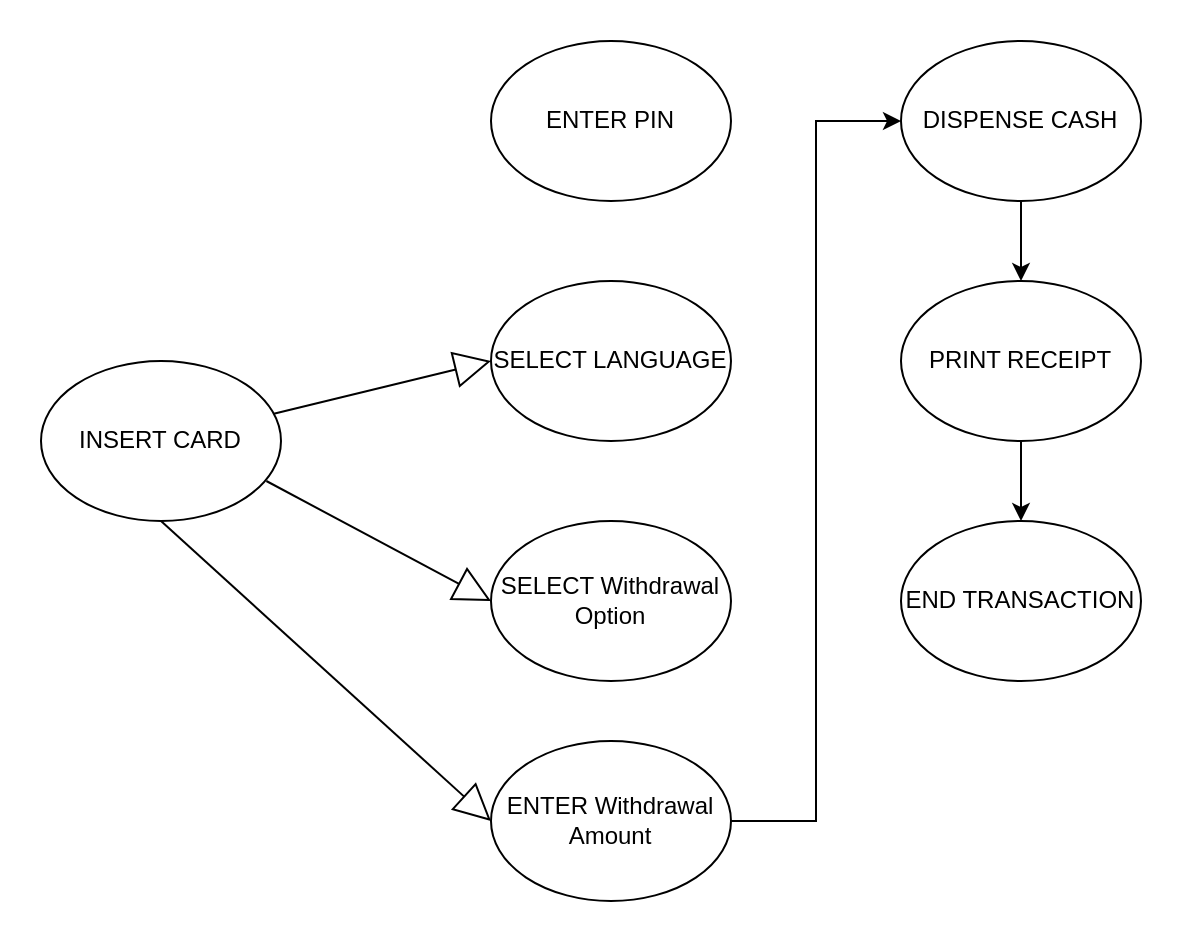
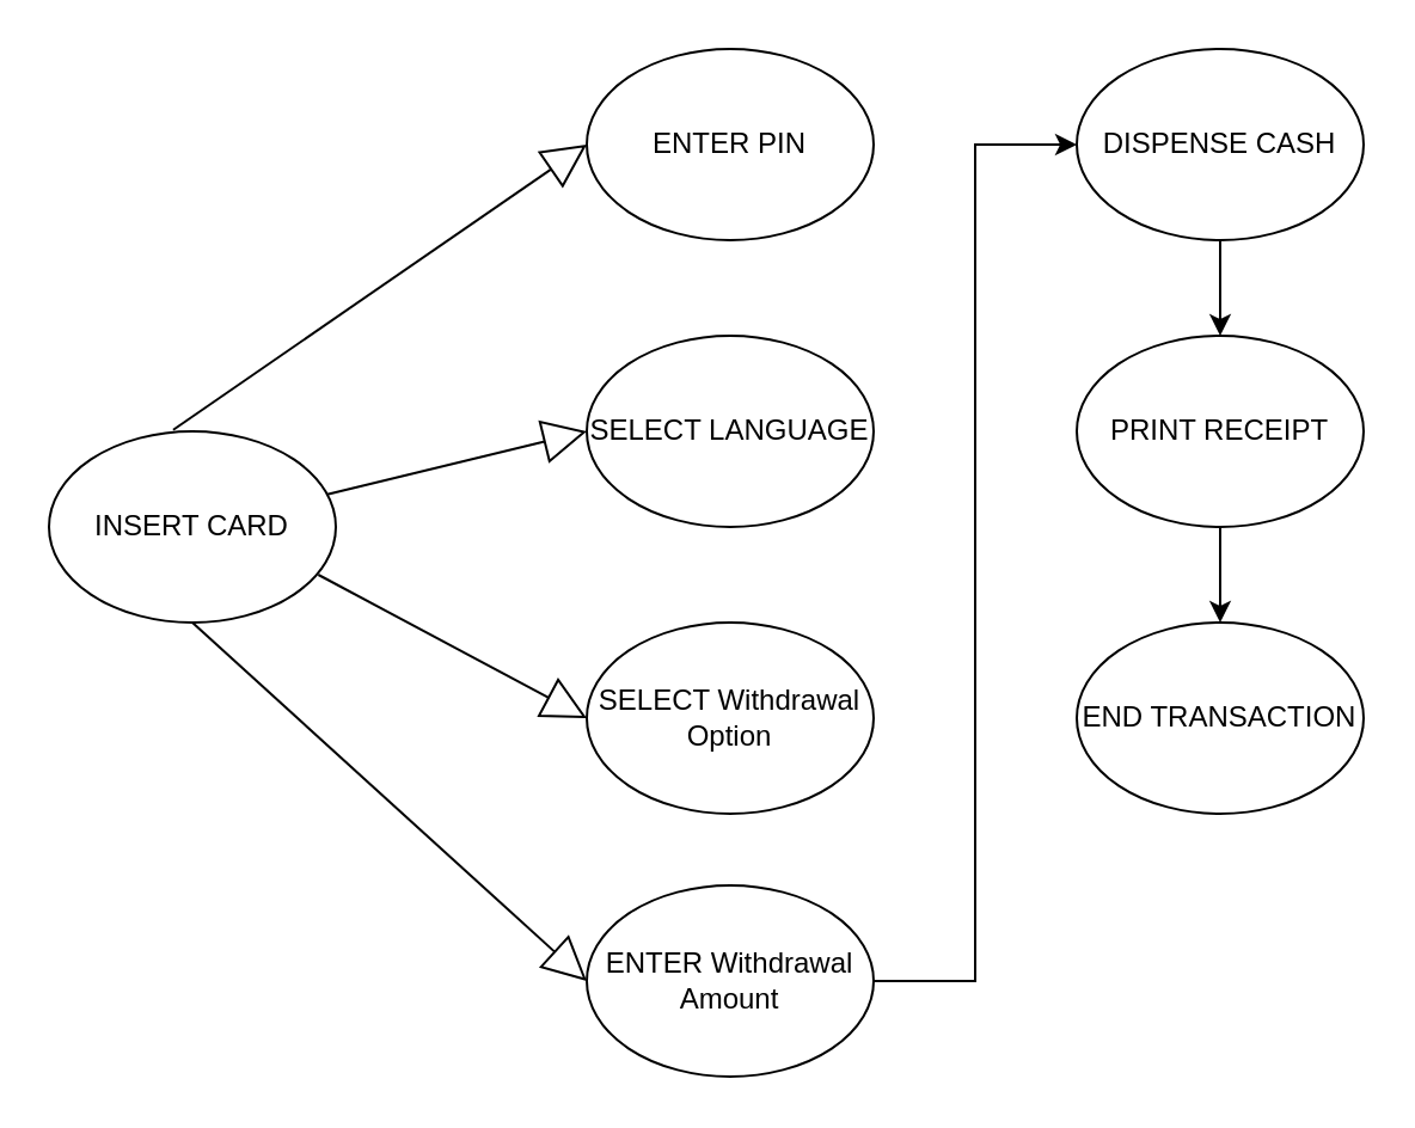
  <mxCell id="0" />
  <mxCell id="1" parent="0" />
  <mxCell id="2" value="ENTER PIN" style="ellipse;whiteSpace=wrap;html=1;" parent="1" vertex="1"><mxGeometry x="245" y="20" width="120" height="80" as="geometry" /></mxCell>
  <mxCell id="3" value="SELECT LANGUAGE" style="ellipse;whiteSpace=wrap;html=1;" parent="1" vertex="1"><mxGeometry x="245" y="140" width="120" height="80" as="geometry" /></mxCell>
  <mxCell id="4" style="edgeStyle=orthogonalEdgeStyle;rounded=0;orthogonalLoop=1;jettySize=auto;html=1;entryX=0;entryY=0.5;entryDx=0;entryDy=0;" parent="1" source="5" target="12" edge="1"><mxGeometry relative="1" as="geometry" /></mxCell>
  <mxCell id="5" value="ENTER Withdrawal Amount" style="ellipse;whiteSpace=wrap;html=1;" parent="1" vertex="1"><mxGeometry x="245" y="370" width="120" height="80" as="geometry" /></mxCell>
  <mxCell id="6" value="SELECT Withdrawal Option" style="ellipse;whiteSpace=wrap;html=1;" parent="1" vertex="1"><mxGeometry x="245" y="260" width="120" height="80" as="geometry" /></mxCell>
  <mxCell id="7" value="" style="edgeStyle=orthogonalEdgeStyle;rounded=0;orthogonalLoop=1;jettySize=auto;html=1;" parent="1" source="8" target="9" edge="1"><mxGeometry relative="1" as="geometry" /></mxCell>
  <mxCell id="8" value="PRINT RECEIPT" style="ellipse;whiteSpace=wrap;html=1;" parent="1" vertex="1"><mxGeometry x="450" y="140" width="120" height="80" as="geometry" /></mxCell>
  <mxCell id="9" value="END TRANSACTION" style="ellipse;whiteSpace=wrap;html=1;" parent="1" vertex="1"><mxGeometry x="450" y="260" width="120" height="80" as="geometry" /></mxCell>
  <mxCell id="10" value="INSERT CARD" style="ellipse;whiteSpace=wrap;html=1;" parent="1" vertex="1"><mxGeometry x="20" y="180" width="120" height="80" as="geometry" /></mxCell>
  <mxCell id="11" value="" style="edgeStyle=orthogonalEdgeStyle;rounded=0;orthogonalLoop=1;jettySize=auto;html=1;" parent="1" source="12" target="8" edge="1"><mxGeometry relative="1" as="geometry" /></mxCell>
  <mxCell id="12" value="DISPENSE CASH" style="ellipse;whiteSpace=wrap;html=1;" parent="1" vertex="1"><mxGeometry x="450" y="20" width="120" height="80" as="geometry" /></mxCell>
+ <mxCell id="13" value="" style="endArrow=block;endSize=16;endFill=0;html=1;rounded=0;exitX=0.433;exitY=-0.008;exitDx=0;exitDy=0;exitPerimeter=0;entryX=0;entryY=0.5;entryDx=0;entryDy=0;" parent="1" source="10" target="2" edge="1"><mxGeometry width="160" relative="1" as="geometry"><mxPoint x="200" y="190" as="sourcePoint" /><mxPoint x="160" y="0" as="targetPoint" /></mxGeometry></mxCell>
  <mxCell id="14" value="" style="endArrow=block;endSize=16;endFill=0;html=1;rounded=0;entryX=0;entryY=0.5;entryDx=0;entryDy=0;" parent="1" source="10" target="3" edge="1"><mxGeometry x="0.002" width="160" relative="1" as="geometry"><mxPoint x="130" y="190" as="sourcePoint" /><mxPoint x="90" y="190" as="targetPoint" /><mxPoint as="offset" /></mxGeometry></mxCell>
  <mxCell id="15" value="" style="endArrow=block;endSize=16;endFill=0;html=1;rounded=0;exitX=0.939;exitY=0.75;exitDx=0;exitDy=0;exitPerimeter=0;entryX=0;entryY=0.5;entryDx=0;entryDy=0;" parent="1" source="10" target="6" edge="1"><mxGeometry width="160" relative="1" as="geometry"><mxPoint x="255" y="190" as="sourcePoint" /><mxPoint x="190" y="240" as="targetPoint" /></mxGeometry></mxCell>
  <mxCell id="16" value="" style="endArrow=block;endSize=16;endFill=0;html=1;rounded=0;entryX=0;entryY=0.5;entryDx=0;entryDy=0;exitX=0.5;exitY=1;exitDx=0;exitDy=0;" parent="1" source="10" target="5" edge="1"><mxGeometry width="160" relative="1" as="geometry"><mxPoint x="-10" y="400" as="sourcePoint" /><mxPoint x="142" y="212" as="targetPoint" /></mxGeometry></mxCell>
